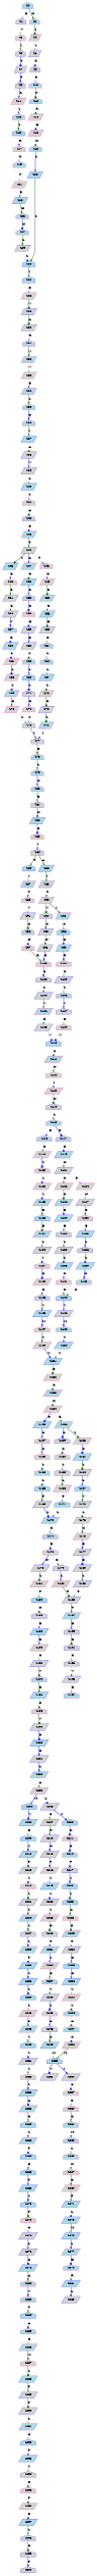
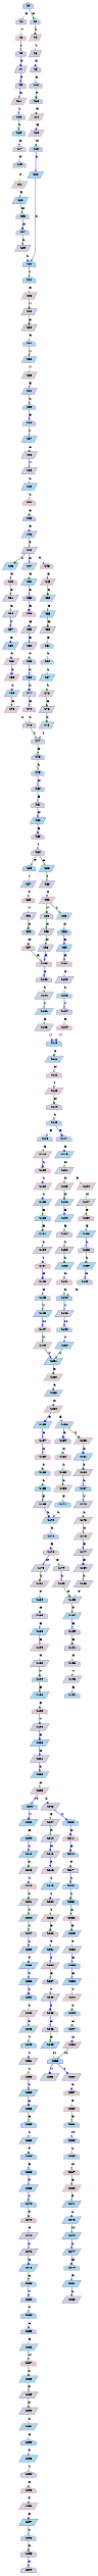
  strict digraph {
    node [color=blue fillcolor=lightgrey shape=parallelogram style=filled]
    edge [arrowhead=normal color=darkgreen style=bold]
    S0 [fillcolor=lightblue shape=house]
    S1 [shape=house]
    S2 [color=deeppink fillcolor=lightblue shape=house]
    S3 [color=deeppink shape=house]
    S4 [color=deeppink]
    S5 [shape=house]
    S6
    S7
    S8 [shape=house]
    S9 [shape=house]
    S10 [color=deeppink fillcolor=lightblue shape=house]
    S11 [color=deeppink]
    S12 [color=deeppink fillcolor=lightblue shape=house]
    S13 [color=deeppink fillcolor=lightblue shape=house]
    S14 [color=deeppink]
    S15 [fillcolor=lightblue shape=house]
    S16 [color=deeppink]
    S17 [color=deeppink shape=house]
    S18 [color=deeppink fillcolor=lightblue shape=house]
    S19 [color=deeppink fillcolor=lightblue shape=house]
    S20 [fillcolor=lightblue]
    S21 [color=deeppink]
    S22 [fillcolor=lightblue shape=house]
    S23 [fillcolor=lightblue]
    S24 [fillcolor=lightblue shape=house]
    S25 [color=deeppink fillcolor=lightblue shape=house]
    S26 [color=deeppink]
    S27 [color=deeppink fillcolor=lightblue shape=house]
    S28
    S29
    S30
    S31 [color=deeppink fillcolor=lightblue shape=house]
    S32 [color=deeppink fillcolor=lightblue]
    S33 [color=deeppink]
    S34 [color=deeppink fillcolor=lightblue]
    S35 [color=deeppink fillcolor=lightblue shape=house]
    S36 [color=deeppink fillcolor=lightblue shape=house]
    S37 [fillcolor=lightblue]
    S38
    S39
    S40 [fillcolor=lightblue]
    S41 [color=deeppink shape=house]
    S42 [color=deeppink fillcolor=lightblue shape=house]
    S43 [color=deeppink fillcolor=lightblue]
    S44
    S45 [fillcolor=lightblue]
    S46 [color=deeppink shape=house]
    S47 [color=deeppink fillcolor=lightblue]
    S48 [color=deeppink shape=house]
    S49 [color=deeppink]
    S50 [fillcolor=lightblue]
    S51
    S52 [color=deeppink fillcolor=lightblue]
    S53 [color=deeppink fillcolor=lightblue shape=house]
    S54
    S55 [fillcolor=lightblue]
    S56 [color=deeppink shape=house]
    S57 [color=deeppink fillcolor=lightblue shape=house]
    S58
    S59
    S60 [fillcolor=lightblue]
    S61 [color=deeppink fillcolor=lightblue shape=house]
    S62
    S63 [color=deeppink]
    S64 [color=deeppink fillcolor=lightblue shape=house]
    S65 [color=deeppink fillcolor=lightblue shape=house]
    S66 [color=deeppink]
    S67 [fillcolor=lightblue]
    S68 [fillcolor=lightblue shape=house]
    S69 [color=deeppink fillcolor=lightblue]
    S70 [color=deeppink]
    S71 [shape=house]
    S72 [color=deeppink]
    S73
    S74 [color=deeppink shape=house]
    S75 [shape=house]
    S76 [color=deeppink fillcolor=lightblue]
    S77 [shape=house]
    S78 [color=deeppink fillcolor=lightblue shape=house]
    S79 [color=deeppink fillcolor=lightblue shape=house]
    S80 [color=deeppink fillcolor=lightblue shape=house]
    S81 [shape=house]
    S82 [fillcolor=lightblue]
    S83 [color=deeppink shape=house]
    S84 [shape=house]
    S85 [fillcolor=lightblue shape=house]
    S86 [fillcolor=lightblue]
    S87 [color=deeppink fillcolor=lightblue]
    S88
    S89 [color=deeppink shape=house]
    S90 [color=deeppink]
    S91
    S92 [shape=house]
    S93 [color=deeppink fillcolor=lightblue]
    S94 [color=deeppink fillcolor=lightblue shape=house]
    S95
    S96 [fillcolor=lightblue shape=house]
    S97 [color=deeppink shape=house]
    S98
    S99 [fillcolor=lightblue]
    S100 [color=deeppink shape=house]
    S101 [color=deeppink shape=house]
    S102 [shape=house]
    S103
    S104
    S105 [color=deeppink fillcolor=lightblue shape=house]
    S106 [color=deeppink fillcolor=lightblue]
    S107 [shape=house]
    S108
    S109 [color=deeppink shape=house]
    S110 [fillcolor=lightblue shape=house]
    S111 [color=deeppink fillcolor=lightblue]
    S112 [color=deeppink shape=house]
    S113 [color=deeppink]
    S114 [shape=house]
    S115 [color=deeppink fillcolor=lightblue shape=house]
    S116 [color=deeppink fillcolor=lightblue shape=house]
    S117 [color=deeppink fillcolor=lightblue shape=house]
    S118 [color=deeppink]
    S119 [fillcolor=lightblue]
    S120 [color=deeppink shape=house]
    S121
    S122 [color=deeppink]
    S123 [color=deeppink]
    S124 [color=deeppink]
    S125 [color=deeppink fillcolor=lightblue]
    S126 [color=deeppink fillcolor=lightblue]
    S127
    S128 [fillcolor=lightblue shape=house]
    S129 [fillcolor=lightblue]
    S130 [color=deeppink shape=house]
    S131 [color=deeppink fillcolor=lightblue]
    S132 [shape=house]
    S133 [fillcolor=lightblue]
    S134
    S135
    S136 [shape=house]
    S137 [color=deeppink shape=house]
    S138 [fillcolor=lightblue]
    S139 [fillcolor=lightblue]
    S140 [color=deeppink]
    S141 [color=deeppink shape=house]
    S142 [color=deeppink fillcolor=lightblue shape=house]
    S143 [color=deeppink fillcolor=lightblue shape=house]
    S144 [fillcolor=lightblue shape=house]
    S145 [fillcolor=lightblue]
    S146
    S147 [color=deeppink shape=house]
    S148 [color=deeppink fillcolor=lightblue shape=house]
    S149 [color=deeppink]
    S150 [fillcolor=lightblue]
    S151 [fillcolor=lightblue]
    S152 [color=deeppink]
    S153 [color=deeppink fillcolor=lightblue]
    S154 [color=deeppink]
    S155 [fillcolor=lightblue]
    S156 [color=deeppink fillcolor=lightblue]
    S157 [color=deeppink shape=house]
    S158 [color=deeppink]
    S159 [shape=house]
    S160 [color=deeppink shape=house]
    S161 [fillcolor=lightblue]
    S162 [color=deeppink shape=house]
    S163 [color=deeppink fillcolor=lightblue shape=house]
    S164
    S165 [shape=house]
    S166 [fillcolor=lightblue shape=house]
    S167 [fillcolor=lightblue shape=house]
    S168 [color=deeppink]
    S169
    S170
    S171 [fillcolor=lightblue shape=house]
    S172 [color=deeppink fillcolor=lightblue]
    S173 [color=deeppink]
    S174 [color=deeppink fillcolor=lightblue shape=house]
    S175 [color=deeppink]
    S176 [color=deeppink shape=house]
    S177
    S178
    S179 [shape=house]
    S180
    S181 [color=deeppink]
    S182 [color=deeppink]
    S183
    S184 [fillcolor=lightblue shape=house]
    S185
    S186 [shape=house]
    S187 [color=deeppink fillcolor=lightblue]
    S188 [fillcolor=lightblue]
    S189 [shape=house]
    S190 [color=deeppink]
    S191 [shape=house]
    S192
    S193 [shape=house]
    S194 [color=deeppink fillcolor=lightblue shape=house]
    S195
    S196 [fillcolor=lightblue]
    S197 [color=deeppink fillcolor=lightblue shape=house]
    S198 [color=deeppink shape=house]
    S199
    S200 [fillcolor=lightblue]
    S201
    S202 [color=deeppink fillcolor=lightblue]
    S203 [color=deeppink]
    S204 [fillcolor=lightblue shape=house]
    S205
    S206 [fillcolor=lightblue]
    S207
    S208 [fillcolor=lightblue shape=house]
    S209 [fillcolor=lightblue shape=house]
    S210
    S211 [color=deeppink shape=house]
    S212 [fillcolor=lightblue]
    S213
    S214 [color=deeppink fillcolor=lightblue shape=house]
    S215
    S216 [color=deeppink]
    S217 [shape=house]
    S218 [color=deeppink shape=house]
    S219 [fillcolor=lightblue]
    S220 [fillcolor=lightblue shape=house]
    S221
    S222
    S223 [fillcolor=lightblue shape=house]
    S224 [color=deeppink fillcolor=lightblue]
    S225 [color=deeppink]
    S226 [color=deeppink shape=house]
    S227 [shape=house]
    S228 [shape=house]
    S229 [color=deeppink fillcolor=lightblue]
    S230 [color=deeppink fillcolor=lightblue]
    S231 [color=deeppink fillcolor=lightblue]
    S232
    S233 [fillcolor=lightblue]
    S234 [color=deeppink]
    S235 [fillcolor=lightblue shape=house]
    S236 [fillcolor=lightblue]
    S237 [color=deeppink fillcolor=lightblue shape=house]
    S238 [fillcolor=lightblue]
    S239 [fillcolor=lightblue shape=house]
    S240
    S241 [color=deeppink]
    S242 [color=deeppink]
    S243 [color=deeppink shape=house]
    S244 [color=deeppink fillcolor=lightblue shape=house]
    S245 [color=deeppink fillcolor=lightblue]
    S246 [shape=house]
    S247 [color=deeppink fillcolor=lightblue shape=house]
    S248 [fillcolor=lightblue shape=house]
    S249 [fillcolor=lightblue]
    S250 [color=deeppink]
    S251
    S252 [fillcolor=lightblue shape=house]
    S253 [color=deeppink shape=house]
    S254
    S255
    S256 [fillcolor=lightblue]
    S257 [color=deeppink shape=house]
    S258 [color=deeppink fillcolor=lightblue]
    S259 [color=deeppink shape=house]
    S260 [fillcolor=lightblue shape=house]
    S261 [color=deeppink fillcolor=lightblue shape=house]
    S262 [color=deeppink fillcolor=lightblue]
    S263 [color=deeppink fillcolor=lightblue shape=house]
    S264 [fillcolor=lightblue shape=house]
    S265 [color=deeppink fillcolor=lightblue shape=house]
    S266 [fillcolor=lightblue shape=house]
    S267 [color=deeppink shape=house]
    S268 [fillcolor=lightblue]
    S269 [color=deeppink]
    S270 [fillcolor=lightblue shape=house]
    S271 [fillcolor=lightblue]
    S272 [color=deeppink shape=house]
    S273 [fillcolor=lightblue]
    S274
    S275 [fillcolor=lightblue]
    S276
    S277 [color=deeppink fillcolor=lightblue]
    S278 [fillcolor=lightblue]
    S279 [color=deeppink fillcolor=lightblue shape=house]
    S280 [color=deeppink fillcolor=lightblue shape=house]
    S281 [fillcolor=lightblue]
    S282 [color=deeppink fillcolor=lightblue shape=house]
    S283
    S284 [fillcolor=lightblue shape=house]
    S285 [color=deeppink fillcolor=lightblue shape=house]
    S286 [color=deeppink fillcolor=lightblue]
    S287 [color=deeppink shape=house]
    S288 [fillcolor=lightblue]
    S289
    S290
    S291 [color=deeppink fillcolor=lightblue]
    S292 [fillcolor=lightblue shape=house]
    S293 [fillcolor=lightblue]
    S294 [shape=house]
    S295 [color=deeppink shape=house]
    S296 [color=deeppink]
    S297 [fillcolor=lightblue]
    S298 [color=deeppink fillcolor=lightblue shape=house]
    S299 [shape=house]
    S300 [shape=house]
    S0 -> S1 [arrowhead=onormal color=blue label=K style=dotted]
    S0 -> S2 [label=K]
    S1 -> S3 [arrowhead=onormal label=V style=dotted]
    S2 -> S4 [arrowhead=box label=S]
    S3 -> S5 [arrowhead=onormal label=I]
    S4 -> S6 [arrowhead=onormal label=S style=dotted]
    S5 -> S7 [arrowhead=box color=blue label=T]
    S6 -> S8 [arrowhead=box color=blue label=R style=dotted]
    S7 -> S9 [color=blue label=P]
    S8 -> S10 [arrowhead=onormal color=blue label=R style=dotted]
    S9 -> S11 [arrowhead=onormal color=blue label=R]
    S10 -> S12 [arrowhead=box label=P]
    S11 -> S13 [color=blue label=S style=dotted]
    S12 -> S14 [arrowhead=box label=R style=dotted]
    S13 -> S15 [label=S]
    S14 -> S16 [arrowhead=box color=blue label=H style=dotted]
    S15 -> S17 [color=blue label=R style=dotted]
    S16 -> S18 [arrowhead=box label=N style=dotted]
    S17 -> S19 [arrowhead=onormal color=blue label=K style=dotted]
    S18 -> S20 [arrowhead=onormal color=blue label=L]
    S19 -> S21 [arrowhead=onormal label=P style=dotted]
    S20 -> S22 [label=L]
    S21 -> S23 [label=R style=dotted]
    S22 -> S24 [arrowhead=onormal label=I]
    S23 -> S25 [label=H]
    S24 -> S26 [arrowhead=onormal color=blue label=D style=dotted]
    S25 -> S27 [arrowhead=box color=blue label=N]
    S26 -> S28 [arrowhead=box label=V]
    S27 -> S29 [label=L]
    S28 -> S30 [arrowhead=box label=A]
    S29 -> S22 [arrowhead=box color=blue label=L style=dotted]
    S30 -> S31 [arrowhead=onormal color=blue label=G style=dotted]
    S31 -> S32 [label=V]
    S32 -> S33 [arrowhead=onormal label=V style=dotted]
    S33 -> S34 [color=blue label=E style=dotted]
    S34 -> S35 [label=S]
    S35 -> S36 [color=blue label=D]
    S36 -> S37 [arrowhead=onormal label=I]
    S37 -> S38 [arrowhead=box label=A style=dotted]
    S38 -> S39 [arrowhead=onormal color=blue label=V]
    S39 -> S40 [arrowhead=onormal label=L style=dotted]
    S40 -> S41 [arrowhead=onormal color=blue label=L style=dotted]
    S41 -> S42 [arrowhead=box label=A style=dotted]
    S42 -> S43 [arrowhead=box color=blue label=D style=dotted]
    S43 -> S44 [arrowhead=onormal label=T]
    S44 -> S45 [arrowhead=box label=S]
    S44 -> S46 [color=blue label=T style=dotted]
    S44 -> S47 [arrowhead=onormal color=blue label=A]
    S45 -> S48 [color=blue label=Q style=dotted]
    S46 -> S49 [color=blue label=Q style=dotted]
    S47 -> S50 [arrowhead=box label=Q style=dotted]
    S48 -> S51 [label=C]
    S49 -> S52 [arrowhead=box label=C]
    S50 -> S53 [arrowhead=onormal color=blue label=C]
    S51 -> S54 [label=G style=dotted]
    S52 -> S55 [label=G style=dotted]
    S53 -> S56 [arrowhead=box color=blue label=G]
    S54 -> S57 [color=blue label=Y]
    S55 -> S58 [arrowhead=box label=H]
    S56 -> S59 [arrowhead=box color=blue label=H style=dotted]
    S57 -> S60 [arrowhead=box color=blue label=D style=dotted]
    S58 -> S61 [arrowhead=onormal label=E style=dotted]
    S59 -> S62 [arrowhead=onormal color=blue label=D]
    S60 -> S63 [arrowhead=box color=blue label=L style=dotted]
    S61 -> S64 [arrowhead=onormal label=L style=dotted]
    S62 -> S65 [arrowhead=box label=L style=dotted]
    S63 -> S66 [arrowhead=box color=blue label=L]
    S64 -> S67 [arrowhead=onormal label=L style=dotted]
    S65 -> S68 [arrowhead=onormal color=blue label=L]
    S66 -> S69 [arrowhead=box color=blue label=L style=dotted]
    S67 -> S70 [arrowhead=box label=L style=dotted]
    S68 -> S71 [arrowhead=box color=blue label=L]
    S69 -> S72 [label=Q]
    S70 -> S73 [arrowhead=box label=Q]
    S71 -> S74 [arrowhead=onormal color=blue label=Q]
    S72 -> S75 [arrowhead=onormal color=blue label=L style=dotted]
    S73 -> S76 [arrowhead=box label=L]
    S74 -> S75 [arrowhead=onormal label=L style=dotted]
    S75 -> S77 [arrowhead=onormal label=I]
    S76 -> S77 [color=blue label=I style=dotted]
    S77 -> S78 [label=D]
    S78 -> S79 [arrowhead=onormal label=L]
    S79 -> S80 [arrowhead=onormal color=blue label=N]
    S80 -> S81 [arrowhead=onormal label=E]
    S81 -> S82 [color=blue label=N]
    S82 -> S83 [arrowhead=box color=blue label=E]
    S83 -> S84 [color=blue label=I style=dotted]
    S84 -> S85 [arrowhead=onormal label=T]
    S84 -> S86 [arrowhead=onormal label=A]
    S85 -> S87 [arrowhead=onormal label=I style=dotted]
    S86 -> S88 [arrowhead=onormal label=I]
    S87 -> S89 [color=blue label=T style=dotted]
    S88 -> S90 [color=blue label=T style=dotted]
    S89 -> S91 [arrowhead=onormal label=V style=dotted]
    S90 -> S92 [arrowhead=box label=V]
    S90 -> S93 [arrowhead=onormal label=I]
    S91 -> S94 [arrowhead=box label=A]
    S92 -> S95 [label=A]
    S93 -> S96 [arrowhead=onormal label=A style=dotted]
    S94 -> S97 [arrowhead=box color=blue label=N style=dotted]
    S95 -> S98 [label=N]
    S96 -> S99 [color=blue label=D]
    S97 -> S100 [arrowhead=onormal label=R]
    S98 -> S100 [color=blue label=R]
    S99 -> S101 [color=blue label=R]
    S100 -> S102 [color=blue label=G]
    S101 -> S103 [arrowhead=onormal color=blue label=G style=dotted]
    S102 -> S104 [label=L style=dotted]
    S103 -> S105 [arrowhead=onormal label=L style=dotted]
    S104 -> S106 [arrowhead=onormal label=V]
    S105 -> S107 [arrowhead=onormal color=blue label=V]
    S106 -> S108 [label=D style=dotted]
    S107 -> S109 [arrowhead=onormal label=D style=dotted]
    S108 -> S110 [arrowhead=box color=blue label=V style=dotted]
    S109 -> S110 [arrowhead=box color=blue label=V style=dotted]
    S110 -> S111 [arrowhead=box label=C style=dotted]
    S111 -> S112 [label=N style=dotted]
    S112 -> S113 [color=blue label=I style=dotted]
    S113 -> S114 [arrowhead=box label=N]
    S114 -> S115 [label=L style=dotted]
    S115 -> S116 [color=blue label=D style=dotted]
    S115 -> S117 [arrowhead=box color=blue label=E]
    S116 -> S118 [label=G style=dotted]
    S117 -> S119 [arrowhead=box color=blue label=G style=dotted]
    S118 -> S120 [arrowhead=box color=blue label=S]
    S119 -> S121 [label=N style=dotted]
    S120 -> S122 [arrowhead=box color=blue label=S style=dotted]
    S121 -> S123 [label=K style=dotted]
    S121 -> S124 [arrowhead=onormal color=blue label=R style=dotted]
    S122 -> S125 [arrowhead=box color=blue label=S style=dotted]
    S123 -> S126 [arrowhead=box label=K]
    S124 -> S127 [arrowhead=onormal label=N style=dotted]
    S125 -> S128 [label=E]
    S126 -> S129 [color=blue label=E]
    S127 -> S130 [label=E]
    S128 -> S131 [arrowhead=box label=E]
    S129 -> S132 [label=E style=dotted]
    S130 -> S133 [label=E style=dotted]
    S131 -> S134 [label=L style=dotted]
    S132 -> S135 [label=L style=dotted]
    S133 -> S136 [arrowhead=onormal color=blue label=L]
    S134 -> S137 [arrowhead=box color=blue label=I style=dotted]
    S135 -> S138 [arrowhead=box label=L]
    S136 -> S139 [arrowhead=box label=L]
    S137 -> S140 [arrowhead=box color=blue label=K]
    S138 -> S141 [color=blue label=K style=dotted]
    S139 -> S142 [color=blue label=K]
    S140 -> S143 [color=blue label=K style=dotted]
    S141 -> S144 [label=K style=dotted]
    S142 -> S144 [label=K style=dotted]
    S143 -> S145 [label=V]
    S144 -> S146 [arrowhead=onormal color=blue label=V]
    S145 -> S147 [color=blue label=M]
    S146 -> S148 [color=blue label=M]
    S147 -> S149 [label=Y]
    S148 -> S150 [color=blue label=Y style=dotted]
    S149 -> S151 [color=blue label=Y]
-   S150 -> S151 [label=Y style=dotted]
+   S150 -> S151 [label=Y]
    S151 -> S152 [arrowhead=box label=D]
    S152 -> S153 [arrowhead=box label=G style=dotted]
    S153 -> S154 [arrowhead=box label=K style=dotted]
    S154 -> S155 [arrowhead=box color=blue label=D]
    S154 -> S156 [label=E style=dotted]
    S155 -> S157 [arrowhead=onormal color=blue label=C]
    S156 -> S158 [arrowhead=box label=S]
    S156 -> S159 [arrowhead=box color=blue label=C]
    S157 -> S160 [arrowhead=onormal color=blue label=A]
    S158 -> S161 [arrowhead=box color=blue label=A]
    S159 -> S162 [arrowhead=box label=A style=dotted]
    S160 -> S163 [arrowhead=box label=L style=dotted]
    S161 -> S164 [arrowhead=box label=L]
    S162 -> S165 [arrowhead=onormal label=L style=dotted]
    S163 -> S166 [arrowhead=box label=L style=dotted]
    S164 -> S167 [arrowhead=onormal color=blue label=L]
    S165 -> S168 [label=L]
    S166 -> S169 [label=F]
    S167 -> S170 [label=Y]
    S168 -> S171 [arrowhead=onormal label=F style=dotted]
    S169 -> S172 [arrowhead=box color=blue label=L]
    S170 -> S173 [arrowhead=box label=L style=dotted]
    S171 -> S172 [color=blue label=L style=dotted]
    S172 -> S174 [arrowhead=onormal color=blue label=K style=dotted]
    S173 -> S175 [label=K]
    S174 -> S176 [arrowhead=box color=blue label=E style=dotted]
    S175 -> S177 [color=blue label=E]
    S176 -> S178 [arrowhead=onormal color=blue label=N]
    S176 -> S179 [label=D style=dotted]
    S177 -> S180 [arrowhead=box color=blue label=D]
    S178 -> S181 [arrowhead=box label=L]
    S179 -> S182 [arrowhead=onormal color=blue label=L]
    S180 -> S183 [arrowhead=onormal label=L]
    S181 -> S184 [arrowhead=onormal label=T style=dotted]
    S182 -> S185 [arrowhead=box label=T]
    S183 -> S185 [arrowhead=onormal color=blue label=T style=dotted]
    S184 -> S186 [arrowhead=box label=N style=dotted]
    S185 -> S187 [label=T]
    S186 -> S188 [color=blue label=E style=dotted]
    S187 -> S189 [arrowhead=onormal color=blue label=E]
    S188 -> S190 [arrowhead=onormal color=blue label=E]
    S189 -> S191 [arrowhead=box label=E]
    S190 -> S192 [arrowhead=onormal label=K style=dotted]
    S191 -> S193 [arrowhead=onormal label=K style=dotted]
    S192 -> S194 [arrowhead=box label=V]
    S193 -> S195 [color=blue label=V style=dotted]
    S194 -> S196 [label=E]
    S195 -> S197 [arrowhead=onormal color=blue label=E style=dotted]
    S196 -> S198 [arrowhead=box label=R style=dotted]
    S198 -> S199 [arrowhead=box label=V]
    S199 -> S200 [arrowhead=box color=blue label=D]
    S200 -> S201 [color=blue label=K]
    S201 -> S202 [color=blue label=L]
    S202 -> S203 [label=A style=dotted]
    S203 -> S204 [arrowhead=onormal color=blue label=M]
    S203 -> S205 [arrowhead=box color=blue label=L style=dotted]
    S204 -> S206 [arrowhead=box color=blue label=V]
    S205 -> S207 [label=F style=dotted]
    S205 -> S208 [color=blue label=Y]
    S206 -> S209 [arrowhead=onormal label=E style=dotted]
    S207 -> S210 [arrowhead=onormal label=R]
    S208 -> S211 [arrowhead=box color=blue label=K]
    S209 -> S212 [color=blue label=S]
    S210 -> S213 [color=blue label=N]
    S211 -> S214 [arrowhead=box color=blue label=D]
    S212 -> S215 [arrowhead=box label=P]
    S213 -> S216 [color=blue label=P]
    S214 -> S217 [arrowhead=box color=blue label=P style=dotted]
    S215 -> S218 [arrowhead=box color=blue label=S style=dotted]
    S216 -> S219 [arrowhead=onormal color=blue label=S style=dotted]
    S217 -> S220 [color=blue label=S]
    S218 -> S221 [arrowhead=box label=S]
    S219 -> S222 [arrowhead=box color=blue label=S style=dotted]
    S220 -> S223 [arrowhead=box label=S]
    S221 -> S224 [label=S]
    S222 -> S225 [label=S style=dotted]
    S223 -> S226 [label=A]
    S224 -> S227 [label=S]
    S225 -> S228 [arrowhead=box label=D]
    S226 -> S229 [arrowhead=box label=D]
    S227 -> S230 [color=blue label=S]
    S228 -> S231 [color=blue label=T style=dotted]
    S229 -> S232 [arrowhead=onormal color=blue label=T style=dotted]
    S230 -> S233 [arrowhead=box color=blue label=P style=dotted]
    S231 -> S234 [arrowhead=onormal color=blue label=S]
    S232 -> S235 [arrowhead=onormal color=blue label=G]
    S233 -> S236 [color=blue label=S]
    S234 -> S237 [arrowhead=onormal label=Q]
    S235 -> S238 [arrowhead=onormal color=blue label=Q]
    S236 -> S239 [arrowhead=box color=blue label=S]
    S237 -> S240 [label=Y style=dotted]
    S238 -> S241 [arrowhead=onormal label=Y style=dotted]
    S239 -> S242 [arrowhead=onormal label=L style=dotted]
    S240 -> S243 [arrowhead=box color=blue label=L]
    S241 -> S244 [arrowhead=box label=L style=dotted]
    S242 -> S245 [arrowhead=onormal color=blue label=L]
    S243 -> S246 [arrowhead=onormal color=blue label=A]
    S244 -> S247 [arrowhead=box label=A style=dotted]
    S245 -> S248 [label=S style=dotted]
    S246 -> S249 [label=A]
    S247 -> S250 [arrowhead=box color=blue label=A style=dotted]
    S248 -> S251 [arrowhead=box color=blue label=S style=dotted]
    S249 -> S252 [arrowhead=onormal label=M style=dotted]
    S250 -> S252 [arrowhead=onormal label=M]
    S251 -> S253 [label=S style=dotted]
    S252 -> S254 [color=blue label=I]
    S252 -> S255 [arrowhead=box color=blue label=V]
    S253 -> S256 [color=blue label=S]
    S254 -> S257 [arrowhead=box color=blue label=C style=dotted]
    S256 -> S258 [arrowhead=box color=blue label=A]
    S257 -> S259 [arrowhead=onormal label=F style=dotted]
    S258 -> S260 [arrowhead=onormal label=G]
    S259 -> S261 [arrowhead=onormal label=G]
    S260 -> S262 [color=blue label=S style=dotted]
    S261 -> S263 [color=blue label=M style=dotted]
    S262 -> S264 [arrowhead=box color=blue label=P style=dotted]
    S263 -> S265 [arrowhead=onormal label=L style=dotted]
    S264 -> S266 [color=blue label=D style=dotted]
    S265 -> S267 [label=N style=dotted]
    S266 -> S268 [arrowhead=onormal color=blue label=T]
    S267 -> S269 [label=D]
    S268 -> S270 [color=blue label=S]
    S269 -> S271 [arrowhead=onormal label=P]
    S270 -> S272 [arrowhead=box label=P]
    S271 -> S273 [arrowhead=box color=blue label=L style=dotted]
    S272 -> S274 [arrowhead=onormal color=blue label=C style=dotted]
    S273 -> S275 [arrowhead=onormal label=M]
    S274 -> S276 [arrowhead=onormal color=blue label=L]
    S275 -> S277 [color=blue label=L]
    S276 -> S278 [arrowhead=box color=blue label=A]
    S277 -> S279 [arrowhead=box color=blue label=H]
    S278 -> S280 [label=A]
    S279 -> S281 [color=blue label=R style=dotted]
    S280 -> S282 [color=blue label=V]
    S281 -> S283 [color=blue label=L]
    S282 -> S284 [label=T style=dotted]
    S284 -> S285 [arrowhead=box color=blue label=A style=dotted]
    S285 -> S286 [arrowhead=onormal label=G style=dotted]
    S286 -> S287 [label=W]
    S287 -> S288 [arrowhead=box label=S]
    S288 -> S289 [arrowhead=onormal label=P]
    S289 -> S290 [arrowhead=box label=P]
    S290 -> S291 [arrowhead=onormal label=L style=dotted]
    S291 -> S292 [arrowhead=onormal color=blue label=G style=dotted]
    S292 -> S293 [color=blue label=P style=dotted]
    S293 -> S294 [arrowhead=onormal label=S style=dotted]
    S294 -> S295 [arrowhead=box label=R style=dotted]
    S295 -> S296 [arrowhead=box label=P style=dotted]
    S296 -> S297 [arrowhead=box color=blue label=R style=dotted]
    S297 -> S298 [arrowhead=onormal label=S]
    S298 -> S299 [arrowhead=box label=G]
    S299 -> S300 [color=blue label=P]
  }
